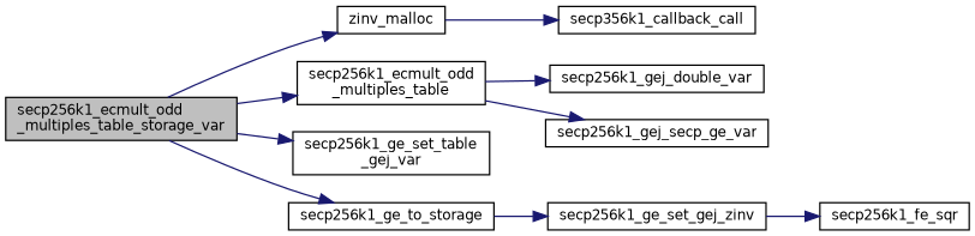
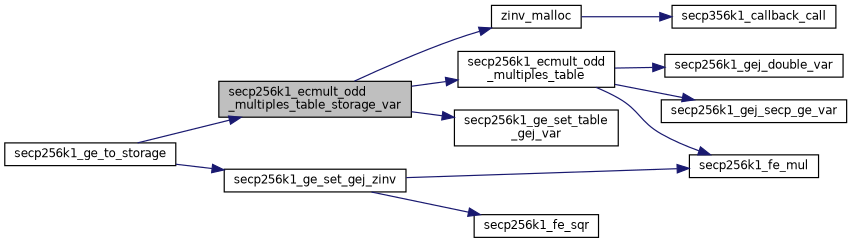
  digraph {
    rankdir=LR
    node [color=black fillcolor=white fontname=Helvetica fontsize=10 shape=record style=filled]
    edge [color=midnightblue fontname=Helvetica fontsize=10 labelfontname=Helvetica labelfontsize=10 style=solid]
    n1 [fillcolor=grey75 fontcolor=black height=0.2 label="secp256k1_ecmult_odd\l_multiples_table_storage_var" width=0.4]
    n2 [height=0.2 label=zinv_malloc width=0.4]
    n3 [height=0.2 label="secp256k1_ecmult_odd\l_multiples_table" width=0.4]
    n4 [height=0.2 label="secp256k1_ge_set_table\l_gej_var" width=0.4]
    n5 [height=0.2 label=secp256k1_ge_to_storage width=0.4]
    n6 [height=0.2 label=secp356k1_callback_call width=0.4]
    n7 [height=0.2 label=secp256k1_gej_double_var width=0.4]
+   n8 [height=0.2 label=secp256k1_fe_mul width=0.4]
    n9 [height=0.2 label=secp256k1_gej_secp_ge_var width=0.4]
    n10 [height=0.2 label=secp256k1_ge_set_gej_zinv width=0.4]
    n11 [height=0.2 label=secp256k1_fe_sqr width=0.4]
    n1 -> n2
    n1 -> n3
    n1 -> n4
-   n1 -> n5
+   n5 -> n1
    n2 -> n6
    n3 -> n7
+   n3 -> n8
    n3 -> n9
    n5 -> n10
+   n10 -> n8
    n10 -> n11
  }
